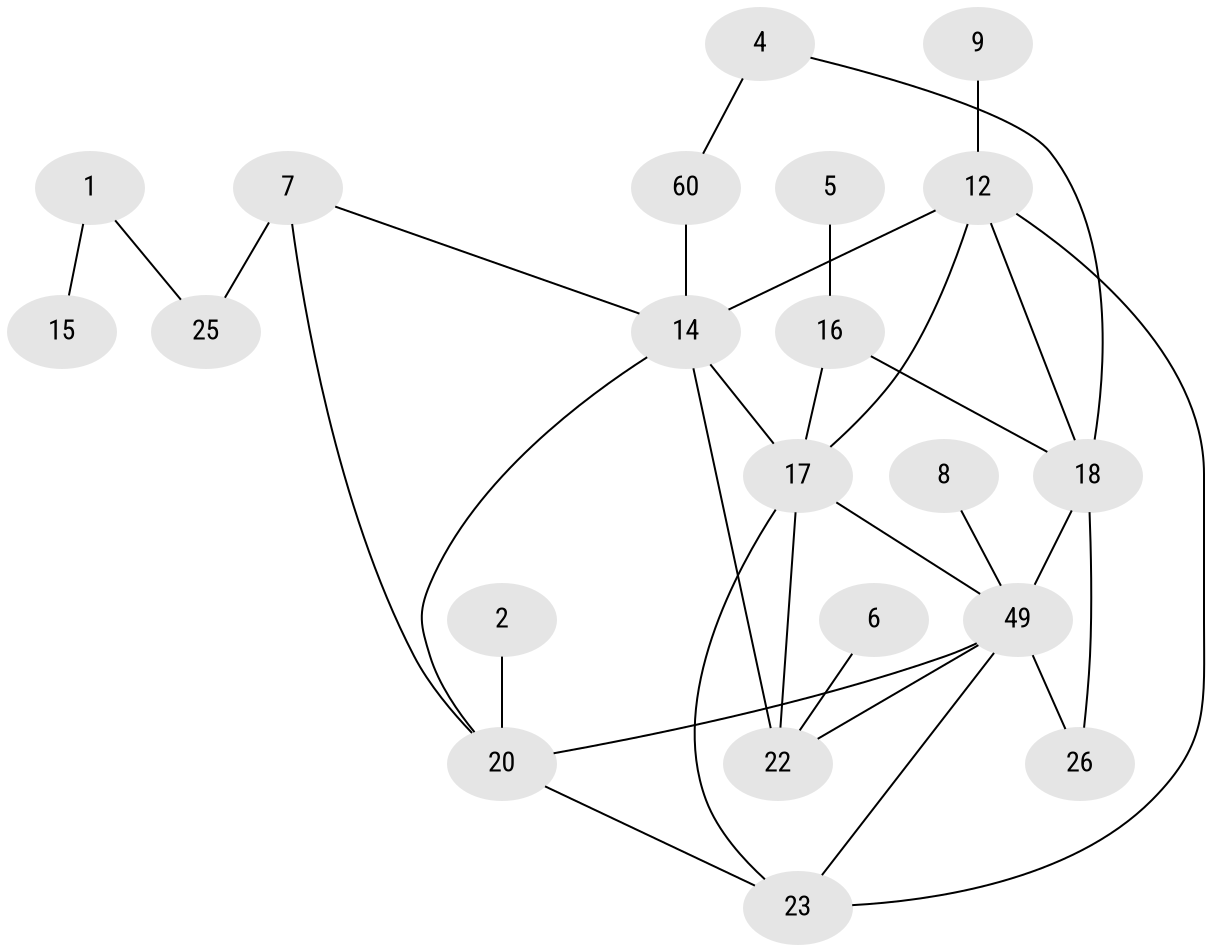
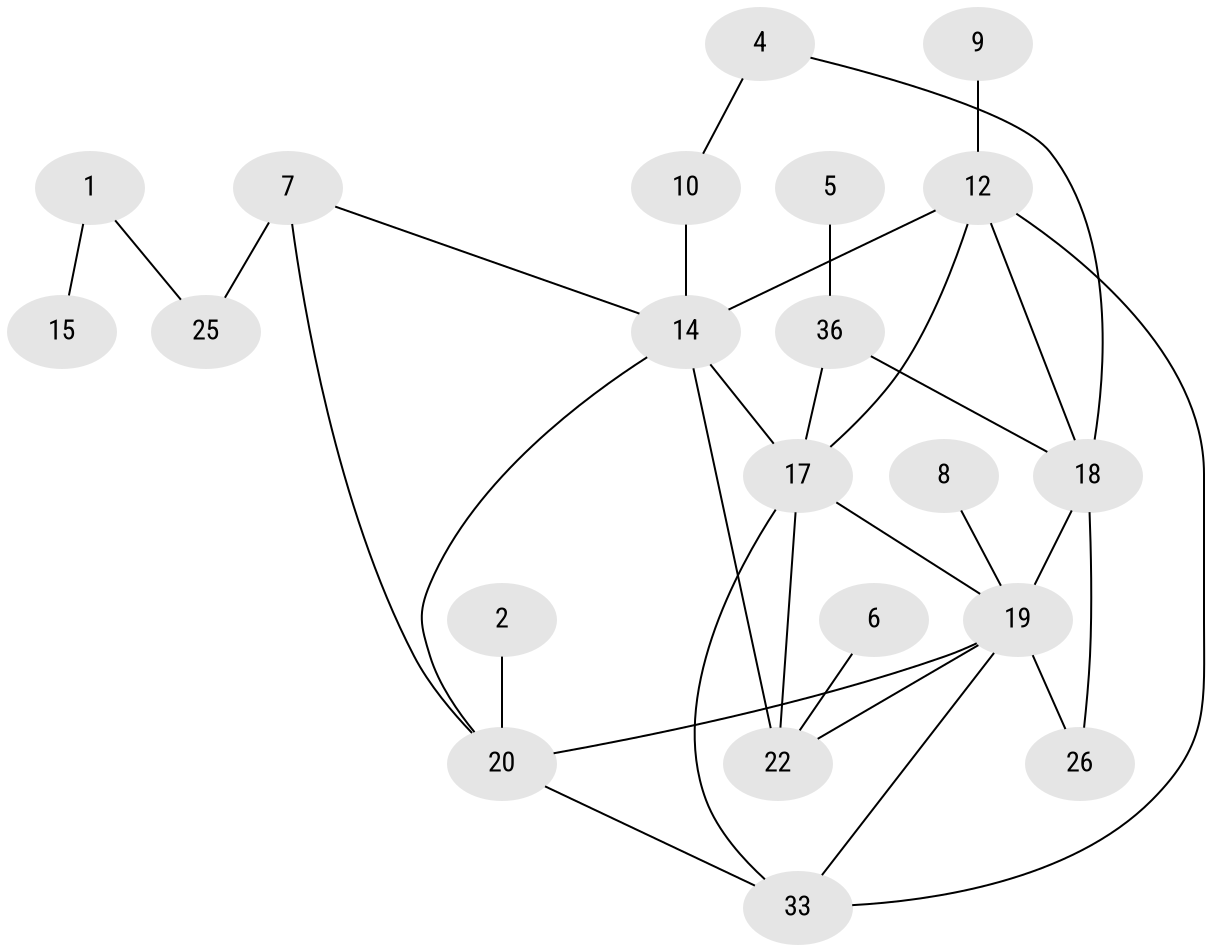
  graph {
    fontname="Roboto Condensed"
    node [color=gray90 fontname="Roboto Condensed" style=filled]
    edge [fontname="Roboto Condensed" weight=1.0]
    1
    15
    n3 [label=25]
    2
    20
-   23
+   23 [label=33]
    4
-   10 [label=60]
+   10
    18
    14
    5
-   16
+   16 [label=36]
    17
-   19 [label=49]
+   19
    26
    6
    22
    7
    8
    9
    12
    1 -- 15
    1 -- n3
    2 -- 20
    20 -- 23
    4 -- 10
    4 -- 18
    10 -- 14 [weight=2.0]
    18 -- 19
    18 -- 26
    14 -- 20
    14 -- 17 [weight=2.0]
    14 -- 22
    5 -- 16
    16 -- 18
    16 -- 17 [weight=2.0]
    17 -- 23
    17 -- 19
    17 -- 22 [weight=2.0]
    19 -- 20
    19 -- 23
    19 -- 26
    19 -- 22 [weight=2.0]
    6 -- 22
    7 -- n3 [weight=2.0]
    7 -- 20
    7 -- 14
    8 -- 19
    9 -- 12
    12 -- 23
    12 -- 18
    12 -- 14
    12 -- 17
  }
